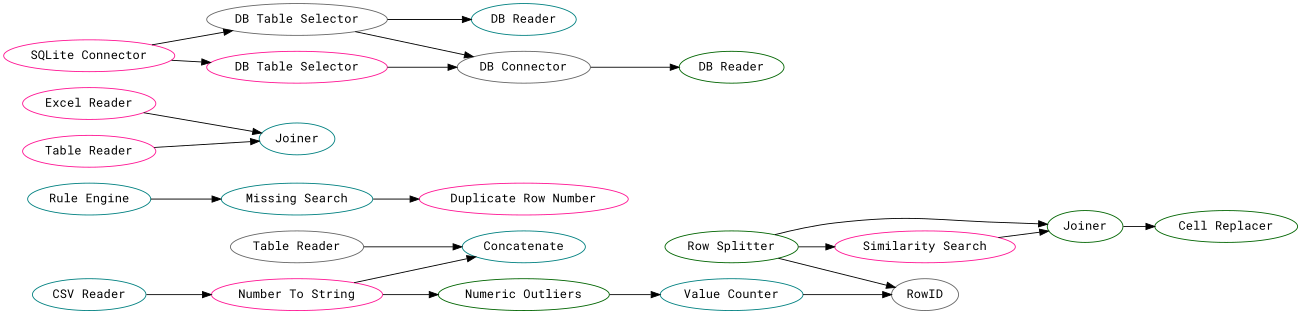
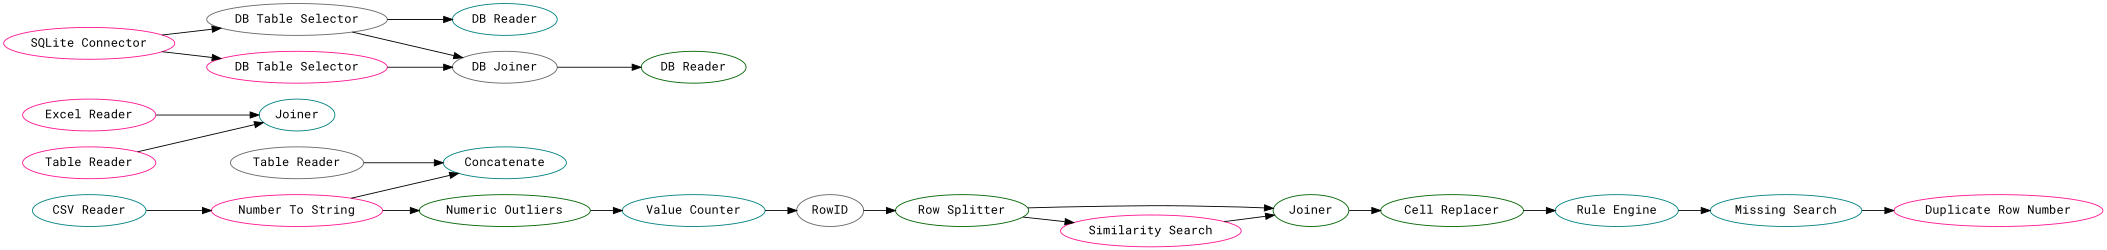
  digraph {
    fontname="Roboto Mono"
    rankdir=LR
    node [color=teal fontname="Roboto Mono"]
    edge [fontname="Roboto Mono"]
    n1 [color=darkgreen label=Joiner]
    n2 [color=darkgreen label="Cell Replacer"]
    n3 [label="Rule Engine"]
    n4 [label=Joiner]
    n5 [label="CSV Reader"]
    n6 [color=deeppink label="Number To String"]
    n7 [color=darkgreen label="Numeric Outliers"]
    n8 [label=Concatenate]
    n9 [label="Value Counter"]
    n10 [color=gray40 label=RowID]
    n11 [color=deeppink label="SQLite Connector"]
    n12 [color=gray40 label="DB Table Selector"]
    n13 [color=deeppink label="DB Table Selector"]
    n14 [label="DB Reader"]
-   n15 [color=gray40 label="DB Connector"]
+   n15 [color=gray40 label="DB Joiner"]
    n16 [color=deeppink label="Duplicate Row Number"]
    n17 [color=deeppink label="Excel Reader"]
    n18 [color=darkgreen label="Row Splitter"]
    n19 [color=deeppink label="Similarity Search"]
    n20 [label="Missing Search"]
    n21 [color=darkgreen label="DB Reader"]
    n22 [color=gray40 label="Table Reader"]
    n23 [color=deeppink label="Table Reader"]
    n1 -> n2
+   n2 -> n3
    n3 -> n20
    n5 -> n6
    n6 -> n7
    n6 -> n8
    n7 -> n9
    n9 -> n10
-   n18 -> n10
+   n10 -> n18
    n11 -> n12
    n11 -> n13
    n12 -> n14
    n12 -> n15
    n13 -> n15
    n15 -> n21
    n17 -> n4
    n18 -> n1
    n18 -> n19
    n19 -> n1
    n20 -> n16
    n22 -> n8
    n23 -> n4
  }
